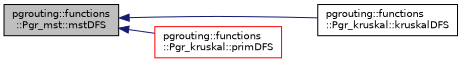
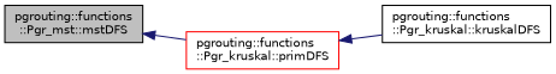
  digraph {
    rankdir=LR
    node [color=black fillcolor=white fontname=Helvetica fontsize=10 shape=record style=filled]
    edge [color=midnightblue dir=back fontname=Helvetica fontsize=10 labelfontname=Helvetica labelfontsize=10 style=solid]
    n1 [fillcolor=grey75 fontcolor=black height=0.2 label="pgrouting::functions\l::Pgr_mst::mstDFS" width=0.4]
    n2 [height=0.2 label="pgrouting::functions\l::Pgr_kruskal::kruskalDFS" width=0.4]
    n3 [color=red height=0.2 label="pgrouting::functions\l::Pgr_kruskal::primDFS" width=0.4]
-   n1 -> n2
+   n3 -> n2
    n1 -> n3
  }
